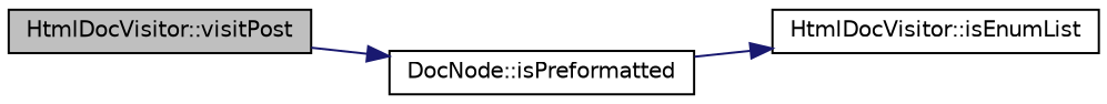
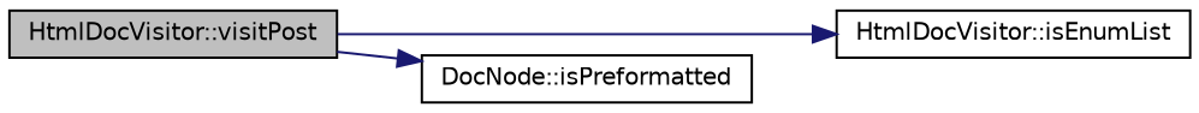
  digraph {
    rankdir=LR
    node [color=black fillcolor=white fontname=Helvetica fontsize=10 shape=record style=filled]
    edge [color=midnightblue fontname=Helvetica fontsize=10 labelfontname=Helvetica labelfontsize=10 style=solid]
    n1 [fillcolor=grey75 fontcolor=black height=0.2 label="HtmlDocVisitor::visitPost" width=0.4]
    n2 [height=0.2 label="HtmlDocVisitor::isEnumList" width=0.4]
    n3 [height=0.2 label="DocNode::isPreformatted" width=0.4]
-   n3 -> n2
+   n1 -> n2
    n1 -> n3
  }
